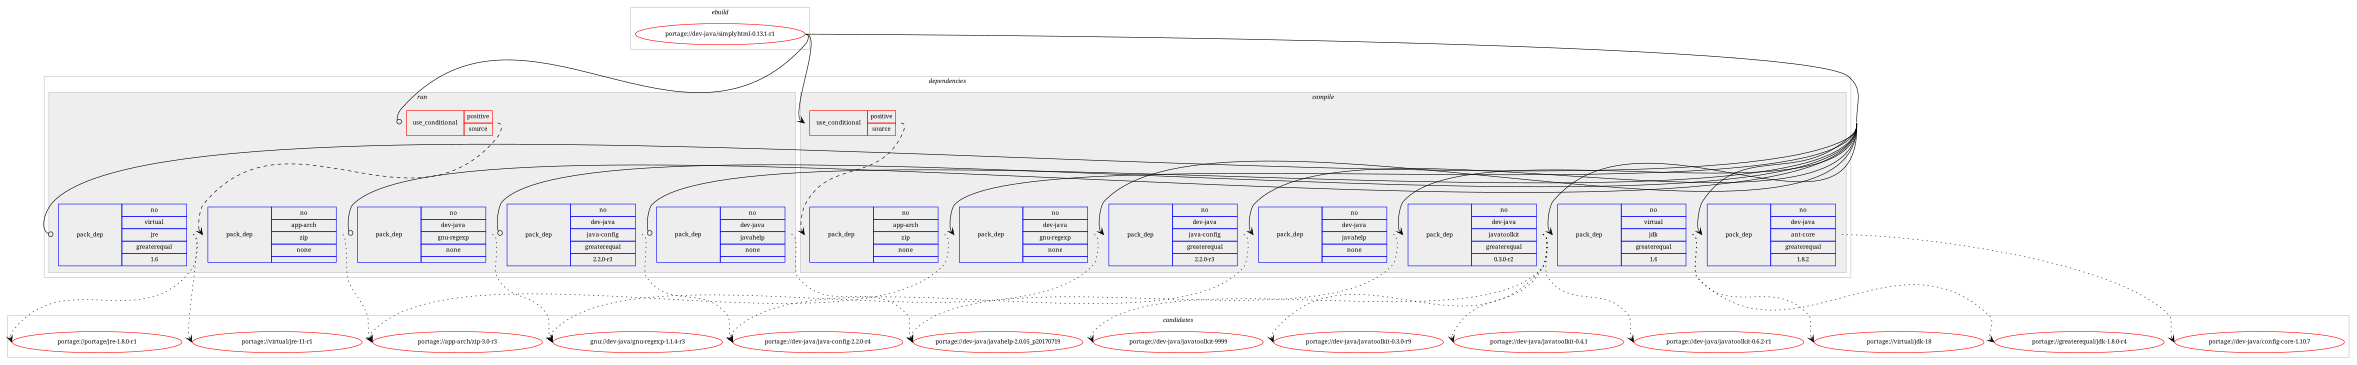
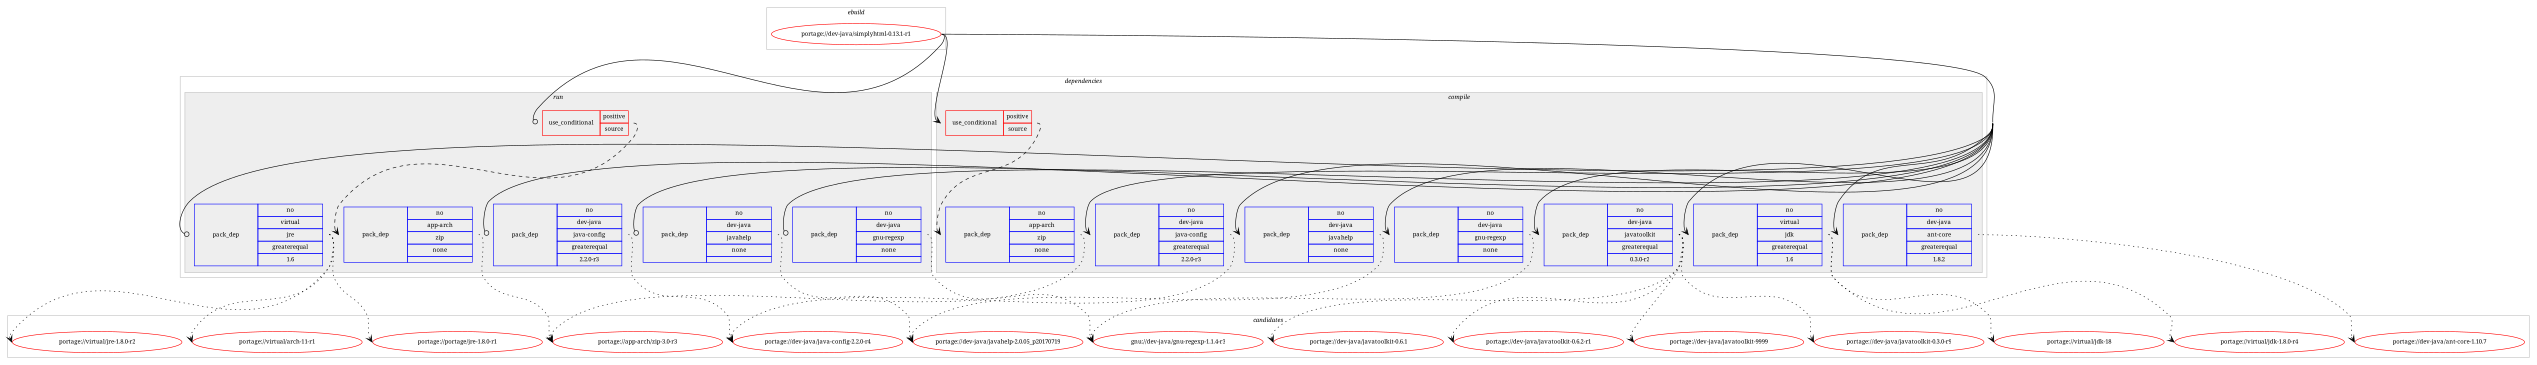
  digraph {
    compound=true
    concentrate=true
    fontname="Noto Serif"
    fontsize=10
    newrank=true
    rankdir=TB
    ranksep=1.5
    node [color=red fontname="Noto Serif" fontsize=10]
    edge [arrowhead=vee fontname="Noto Serif" headport=w style=dotted tailport=e weight=100]
    n1 [label="portage://dev-java/simplyhtml-0.13.1-r1" width=4]
    n2 [color=blue label=<<TABLE BORDER="0" CELLBORDER="1" CELLSPACING="0" CELLPADDING="4" WIDTH="220"><TR><TD ROWSPAN="6" CELLPADDING="30">pack_dep</TD></TR><TR><TD WIDTH="110">no</TD></TR><TR><TD>app-arch</TD></TR><TR><TD>zip</TD></TR><TR><TD>none</TD></TR><TR><TD></TD></TR></TABLE>> shape=none]
    n3 [label=<<TABLE BORDER="0" CELLBORDER="1" CELLSPACING="0" CELLPADDING="4"><TR><TD ROWSPAN="3" CELLPADDING="10">use_conditional</TD></TR><TR><TD>positive</TD></TR><TR><TD>source</TD></TR></TABLE>> shape=none]
    n4 [color=blue label=<<TABLE BORDER="0" CELLBORDER="1" CELLSPACING="0" CELLPADDING="4" WIDTH="220"><TR><TD ROWSPAN="6" CELLPADDING="30">pack_dep</TD></TR><TR><TD WIDTH="110">no</TD></TR><TR><TD>dev-java</TD></TR><TR><TD>ant-core</TD></TR><TR><TD>greaterequal</TD></TR><TR><TD>1.8.2</TD></TR></TABLE>> shape=none]
    n5 [color=blue label=<<TABLE BORDER="0" CELLBORDER="1" CELLSPACING="0" CELLPADDING="4" WIDTH="220"><TR><TD ROWSPAN="6" CELLPADDING="30">pack_dep</TD></TR><TR><TD WIDTH="110">no</TD></TR><TR><TD>dev-java</TD></TR><TR><TD>gnu-regexp</TD></TR><TR><TD>none</TD></TR><TR><TD></TD></TR></TABLE>> shape=none]
    n6 [color=blue label=<<TABLE BORDER="0" CELLBORDER="1" CELLSPACING="0" CELLPADDING="4" WIDTH="220"><TR><TD ROWSPAN="6" CELLPADDING="30">pack_dep</TD></TR><TR><TD WIDTH="110">no</TD></TR><TR><TD>dev-java</TD></TR><TR><TD>java-config</TD></TR><TR><TD>greaterequal</TD></TR><TR><TD>2.2.0-r3</TD></TR></TABLE>> shape=none]
    n7 [color=blue label=<<TABLE BORDER="0" CELLBORDER="1" CELLSPACING="0" CELLPADDING="4" WIDTH="220"><TR><TD ROWSPAN="6" CELLPADDING="30">pack_dep</TD></TR><TR><TD WIDTH="110">no</TD></TR><TR><TD>dev-java</TD></TR><TR><TD>javahelp</TD></TR><TR><TD>none</TD></TR><TR><TD></TD></TR></TABLE>> shape=none]
    n8 [color=blue label=<<TABLE BORDER="0" CELLBORDER="1" CELLSPACING="0" CELLPADDING="4" WIDTH="220"><TR><TD ROWSPAN="6" CELLPADDING="30">pack_dep</TD></TR><TR><TD WIDTH="110">no</TD></TR><TR><TD>dev-java</TD></TR><TR><TD>javatoolkit</TD></TR><TR><TD>greaterequal</TD></TR><TR><TD>0.3.0-r2</TD></TR></TABLE>> shape=none]
    n9 [color=blue label=<<TABLE BORDER="0" CELLBORDER="1" CELLSPACING="0" CELLPADDING="4" WIDTH="220"><TR><TD ROWSPAN="6" CELLPADDING="30">pack_dep</TD></TR><TR><TD WIDTH="110">no</TD></TR><TR><TD>virtual</TD></TR><TR><TD>jdk</TD></TR><TR><TD>greaterequal</TD></TR><TR><TD>1.6</TD></TR></TABLE>> shape=none]
    n10 [color=blue label=<<TABLE BORDER="0" CELLBORDER="1" CELLSPACING="0" CELLPADDING="4" WIDTH="220"><TR><TD ROWSPAN="6" CELLPADDING="30">pack_dep</TD></TR><TR><TD WIDTH="110">no</TD></TR><TR><TD>app-arch</TD></TR><TR><TD>zip</TD></TR><TR><TD>none</TD></TR><TR><TD></TD></TR></TABLE>> shape=none]
    n11 [label=<<TABLE BORDER="0" CELLBORDER="1" CELLSPACING="0" CELLPADDING="4"><TR><TD ROWSPAN="3" CELLPADDING="10">use_conditional</TD></TR><TR><TD>positive</TD></TR><TR><TD>source</TD></TR></TABLE>> shape=none]
    n12 [color=blue label=<<TABLE BORDER="0" CELLBORDER="1" CELLSPACING="0" CELLPADDING="4" WIDTH="220"><TR><TD ROWSPAN="6" CELLPADDING="30">pack_dep</TD></TR><TR><TD WIDTH="110">no</TD></TR><TR><TD>dev-java</TD></TR><TR><TD>gnu-regexp</TD></TR><TR><TD>none</TD></TR><TR><TD></TD></TR></TABLE>> shape=none]
    n13 [color=blue label=<<TABLE BORDER="0" CELLBORDER="1" CELLSPACING="0" CELLPADDING="4" WIDTH="220"><TR><TD ROWSPAN="6" CELLPADDING="30">pack_dep</TD></TR><TR><TD WIDTH="110">no</TD></TR><TR><TD>dev-java</TD></TR><TR><TD>java-config</TD></TR><TR><TD>greaterequal</TD></TR><TR><TD>2.2.0-r3</TD></TR></TABLE>> shape=none]
    n14 [color=blue label=<<TABLE BORDER="0" CELLBORDER="1" CELLSPACING="0" CELLPADDING="4" WIDTH="220"><TR><TD ROWSPAN="6" CELLPADDING="30">pack_dep</TD></TR><TR><TD WIDTH="110">no</TD></TR><TR><TD>dev-java</TD></TR><TR><TD>javahelp</TD></TR><TR><TD>none</TD></TR><TR><TD></TD></TR></TABLE>> shape=none]
    n15 [color=blue label=<<TABLE BORDER="0" CELLBORDER="1" CELLSPACING="0" CELLPADDING="4" WIDTH="220"><TR><TD ROWSPAN="6" CELLPADDING="30">pack_dep</TD></TR><TR><TD WIDTH="110">no</TD></TR><TR><TD>virtual</TD></TR><TR><TD>jre</TD></TR><TR><TD>greaterequal</TD></TR><TR><TD>1.6</TD></TR></TABLE>> shape=none]
    n16 [label="portage://app-arch/zip-3.0-r3" width=4]
-   n17 [label="portage://dev-java/config-core-1.10.7" width=4]
+   n17 [label="portage://dev-java/ant-core-1.10.7" width=4]
    n18 [label="portage://dev-java/javahelp-2.0.05_p20170719" width=4]
    n19 [label="gnu://dev-java/gnu-regexp-1.1.4-r3" width=4]
    n20 [label="portage://dev-java/java-config-2.2.0-r4" width=4]
    n21 [label="portage://dev-java/javatoolkit-9999" width=4]
    n22 [label="portage://dev-java/javatoolkit-0.6.2-r1" width=4]
-   n23 [label="portage://dev-java/javatoolkit-0.4.1" width=4]
+   n23 [label="portage://dev-java/javatoolkit-0.6.1" width=4]
    n24 [label="portage://dev-java/javatoolkit-0.3.0-r9" width=4]
    n25 [label="portage://virtual/jdk-18" width=4]
-   n26 [label="portage://greaterequal/jdk-1.8.0-r4" width=4]
-   n27 [label="portage://virtual/jre-11-r1" width=4]
+   n26 [label="portage://virtual/jdk-1.8.0-r4" width=4]
+   n27 [label="portage://virtual/arch-11-r1" width=4]
+   n28 [label="portage://virtual/jre-1.8.0-r2" width=4]
    n29 [label="portage://portage/jre-1.8.0-r1" width=4]
    subgraph cluster_1 {
      color=gray
      label=<<i>ebuild</i>>
      rank=same
      n1
    }
    subgraph cluster_2 {
      color=gray
      label=<<i>dependencies</i>>
      subgraph cluster_3 {
        color=gray
        fillcolor="#eeeeee"
        label=<<i>compile</i>>
        style=filled
        subgraph sub_4 {
          color=gray
          fillcolor="#eeeeee"
          label=<<i>compile</i>>
          style=filled
          n3
          subgraph sub_5 {
            color=gray
            fillcolor="#eeeeee"
            label=<<i>compile</i>>
            style=filled
            n2
          }
        }
        subgraph sub_6 {
          color=gray
          fillcolor="#eeeeee"
          label=<<i>compile</i>>
          style=filled
          n4
        }
        subgraph sub_7 {
          color=gray
          fillcolor="#eeeeee"
          label=<<i>compile</i>>
          style=filled
          n5
        }
        subgraph sub_8 {
          color=gray
          fillcolor="#eeeeee"
          label=<<i>compile</i>>
          style=filled
          n6
        }
        subgraph sub_9 {
          color=gray
          fillcolor="#eeeeee"
          label=<<i>compile</i>>
          style=filled
          n7
        }
        subgraph sub_10 {
          color=gray
          fillcolor="#eeeeee"
          label=<<i>compile</i>>
          style=filled
          n8
        }
        subgraph sub_11 {
          color=gray
          fillcolor="#eeeeee"
          label=<<i>compile</i>>
          style=filled
          n9
        }
      }
      subgraph cluster_12 {
        color=gray
        fillcolor="#eeeeee"
        label=<<i>compile and run</i>>
        style=filled
      }
      subgraph cluster_13 {
        color=gray
        fillcolor="#eeeeee"
        label=<<i>run</i>>
        style=filled
        subgraph sub_14 {
          color=gray
          fillcolor="#eeeeee"
          label=<<i>run</i>>
          style=filled
          n11
          subgraph sub_15 {
            color=gray
            fillcolor="#eeeeee"
            label=<<i>run</i>>
            style=filled
            n10
          }
        }
        subgraph sub_16 {
          color=gray
          fillcolor="#eeeeee"
          label=<<i>run</i>>
          style=filled
          n12
        }
        subgraph sub_17 {
          color=gray
          fillcolor="#eeeeee"
          label=<<i>run</i>>
          style=filled
          n13
        }
        subgraph sub_18 {
          color=gray
          fillcolor="#eeeeee"
          label=<<i>run</i>>
          style=filled
          n14
        }
        subgraph sub_19 {
          color=gray
          fillcolor="#eeeeee"
          label=<<i>run</i>>
          style=filled
          n15
        }
      }
    }
    subgraph cluster_20 {
      color=gray
      label=<<i>candidates</i>>
      rank=same
      subgraph sub_21 {
        color=black
        label=<<i>candidates</i>>
        nodesep=1
        rank=same
        n16
      }
      subgraph sub_22 {
        color=black
        label=<<i>candidates</i>>
        nodesep=1
        rank=same
        n17
      }
      subgraph sub_23 {
        color=black
        label=<<i>candidates</i>>
        nodesep=1
        rank=same
        n18
      }
      subgraph sub_24 {
        color=black
        label=<<i>candidates</i>>
        nodesep=1
        rank=same
        n19
      }
      subgraph sub_25 {
        color=black
        label=<<i>candidates</i>>
        nodesep=1
        rank=same
        n20
      }
      subgraph sub_26 {
        color=black
        label=<<i>candidates</i>>
        nodesep=1
        rank=same
        n18
      }
      subgraph sub_27 {
        color=black
        label=<<i>candidates</i>>
        nodesep=1
        rank=same
        n21
        n22
        n23
        n24
      }
      subgraph sub_28 {
        color=black
        label=<<i>candidates</i>>
        nodesep=1
        rank=same
        n25
        n26
      }
      subgraph sub_29 {
        color=black
        label=<<i>candidates</i>>
        nodesep=1
        rank=same
        n16
      }
      subgraph sub_30 {
        color=black
        label=<<i>candidates</i>>
        nodesep=1
        rank=same
        n19
      }
      subgraph sub_31 {
        color=black
        label=<<i>candidates</i>>
        nodesep=1
        rank=same
        n20
      }
      subgraph sub_32 {
        color=black
        label=<<i>candidates</i>>
        nodesep=1
        rank=same
        n27
+       n28
        n29
      }
    }
    n1 -> n3 [style=solid weight=20]
    n1 -> n4 [style=solid weight=20]
    n1 -> n5 [style=solid weight=20]
    n1 -> n6 [style=solid weight=20]
    n1 -> n7 [style=solid weight=20]
    n1 -> n8 [style=solid weight=20]
    n1 -> n9 [style=solid weight=20]
    n1 -> n11 [arrowhead=odot style=solid weight=20]
    n1 -> n12 [arrowhead=odot style=solid weight=20]
    n1 -> n13 [arrowhead=odot style=solid weight=20]
    n1 -> n14 [arrowhead=odot style=solid weight=20]
    n1 -> n15 [arrowhead=odot style=solid weight=20]
    n2 -> n16
    n3 -> n2 [style=dashed weight=20]
    n4 -> n17
    n5 -> n19
    n6 -> n20
    n7 -> n18
    n8 -> n21
    n8 -> n22
    n8 -> n23
    n8 -> n24
    n9 -> n25
    n9 -> n26
    n10 -> n16
    n11 -> n10 [style=dashed weight=20]
    n12 -> n19
    n13 -> n20
    n14 -> n18
    n15 -> n27
+   n15 -> n28
    n15 -> n29
  }
